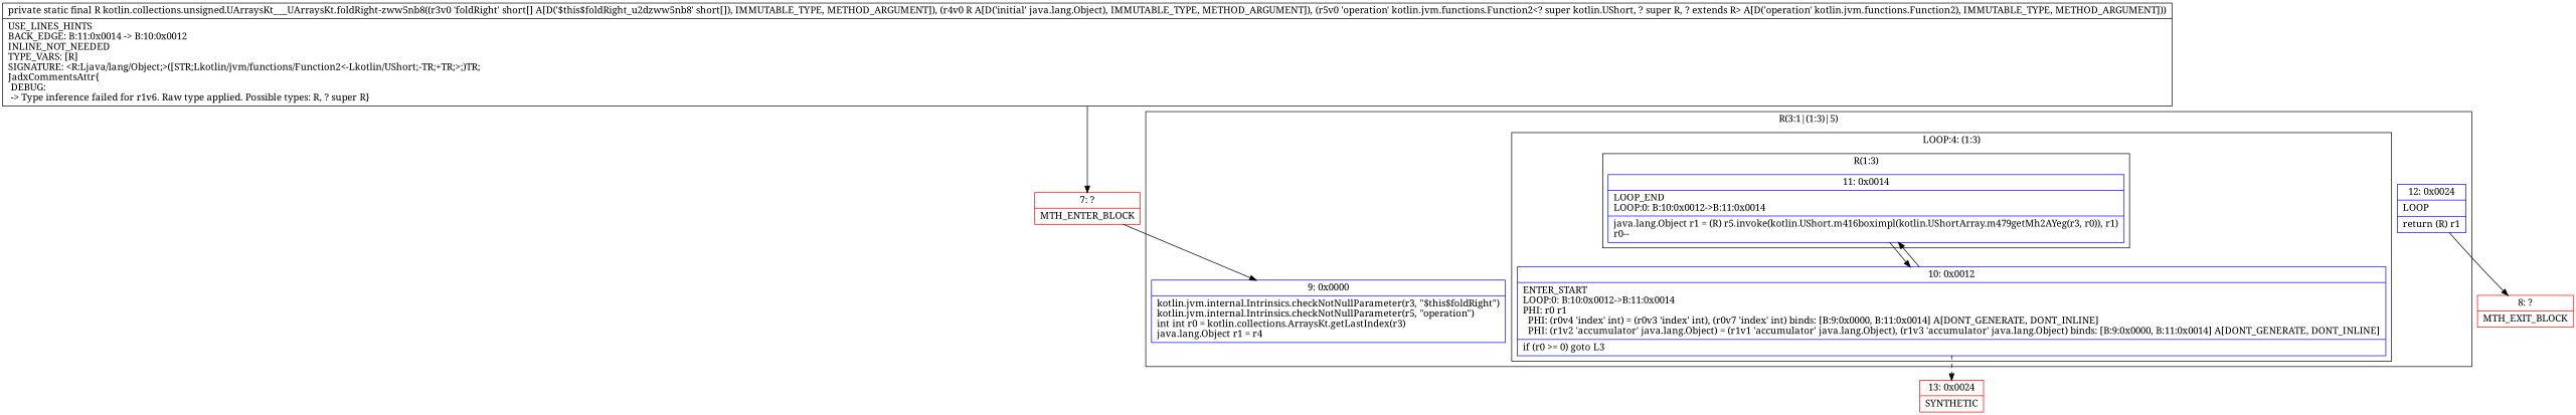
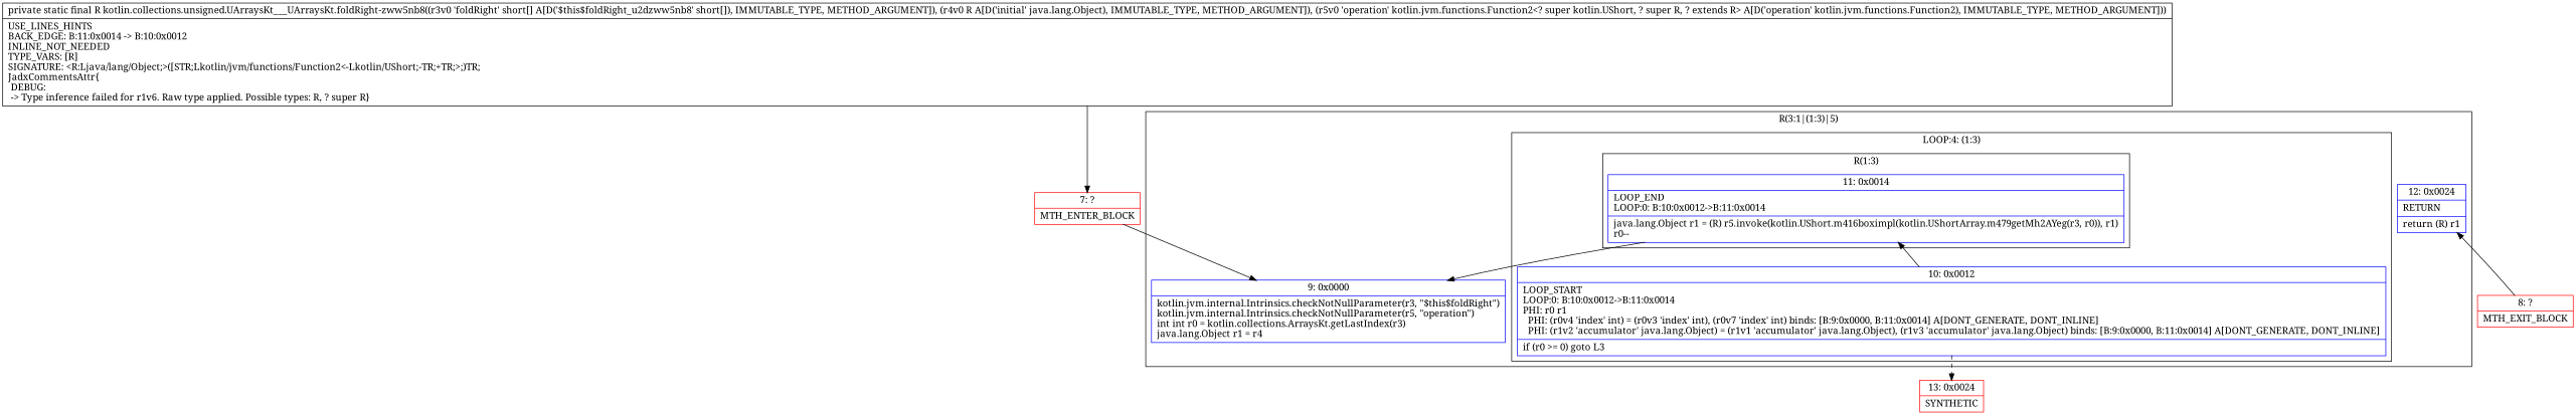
  digraph {
    fontname="Noto Serif"
    node [color=blue fontname="Noto Serif" shape=record]
    edge [fontname="Noto Serif"]
    n1 [label="{11\:\ 0x0014|LOOP_END\lLOOP:0: B:10:0x0012\-\>B:11:0x0014\l|java.lang.Object r1 = (R) r5.invoke(kotlin.UShort.m416boximpl(kotlin.UShortArray.m479getMh2AYeg(r3, r0)), r1)\lr0\-\-\l}"]
-   n2 [label="{10\:\ 0x0012|ENTER_START\lLOOP:0: B:10:0x0012\-\>B:11:0x0014\lPHI: r0 r1 \l  PHI: (r0v4 'index' int) = (r0v3 'index' int), (r0v7 'index' int) binds: [B:9:0x0000, B:11:0x0014] A[DONT_GENERATE, DONT_INLINE]\l  PHI: (r1v2 'accumulator' java.lang.Object) = (r1v1 'accumulator' java.lang.Object), (r1v3 'accumulator' java.lang.Object) binds: [B:9:0x0000, B:11:0x0014] A[DONT_GENERATE, DONT_INLINE]\l|if (r0 \>= 0) goto L3\l}"]
+   n2 [label="{10\:\ 0x0012|LOOP_START\lLOOP:0: B:10:0x0012\-\>B:11:0x0014\lPHI: r0 r1 \l  PHI: (r0v4 'index' int) = (r0v3 'index' int), (r0v7 'index' int) binds: [B:9:0x0000, B:11:0x0014] A[DONT_GENERATE, DONT_INLINE]\l  PHI: (r1v2 'accumulator' java.lang.Object) = (r1v1 'accumulator' java.lang.Object), (r1v3 'accumulator' java.lang.Object) binds: [B:9:0x0000, B:11:0x0014] A[DONT_GENERATE, DONT_INLINE]\l|if (r0 \>= 0) goto L3\l}"]
    n3 [label="{9\:\ 0x0000|kotlin.jvm.internal.Intrinsics.checkNotNullParameter(r3, \"$this$foldRight\")\lkotlin.jvm.internal.Intrinsics.checkNotNullParameter(r5, \"operation\")\lint int r0 = kotlin.collections.ArraysKt.getLastIndex(r3)\ljava.lang.Object r1 = r4\l}"]
-   n4 [label="{12\:\ 0x0024|LOOP\l|return (R) r1\l}"]
+   n4 [label="{12\:\ 0x0024|RETURN\l|return (R) r1\l}"]
    n5 [color=red label="{13\:\ 0x0024|SYNTHETIC\l}"]
    n6 [color=red label="{8\:\ ?|MTH_EXIT_BLOCK\l}"]
    n7 [color=red label="{7\:\ ?|MTH_ENTER_BLOCK\l}"]
    n8 [label="{private static final R kotlin.collections.unsigned.UArraysKt___UArraysKt.foldRight\-zww5nb8((r3v0 'foldRight' short[] A[D('$this$foldRight_u2dzww5nb8' short[]), IMMUTABLE_TYPE, METHOD_ARGUMENT]), (r4v0 R A[D('initial' java.lang.Object), IMMUTABLE_TYPE, METHOD_ARGUMENT]), (r5v0 'operation' kotlin.jvm.functions.Function2\<? super kotlin.UShort, ? super R, ? extends R\> A[D('operation' kotlin.jvm.functions.Function2), IMMUTABLE_TYPE, METHOD_ARGUMENT]))  | USE_LINES_HINTS\lBACK_EDGE: B:11:0x0014 \-\> B:10:0x0012\lINLINE_NOT_NEEDED\lTYPE_VARS: [R]\lSIGNATURE: \<R:Ljava\/lang\/Object;\>([STR;Lkotlin\/jvm\/functions\/Function2\<\-Lkotlin\/UShort;\-TR;+TR;\>;)TR;\lJadxCommentsAttr\{\l DEBUG: \l \-\> Type inference failed for r1v6. Raw type applied. Possible types: R, ? super R\}\l}" color=""]
    subgraph cluster_1 {
      label="R(3:1|(1:3)|5)"
      n3
      n4
      subgraph cluster_2 {
        label="LOOP:4: (1:3)"
        n2
        subgraph cluster_3 {
          label="R(1:3)"
          n1
        }
      }
    }
-   n1 -> n2
+   n1 -> n3
    n2 -> n1
    n2 -> n5 [style=dashed]
-   n4 -> n6
+   n6 -> n4
    n7 -> n3
    n8 -> n7
  }
